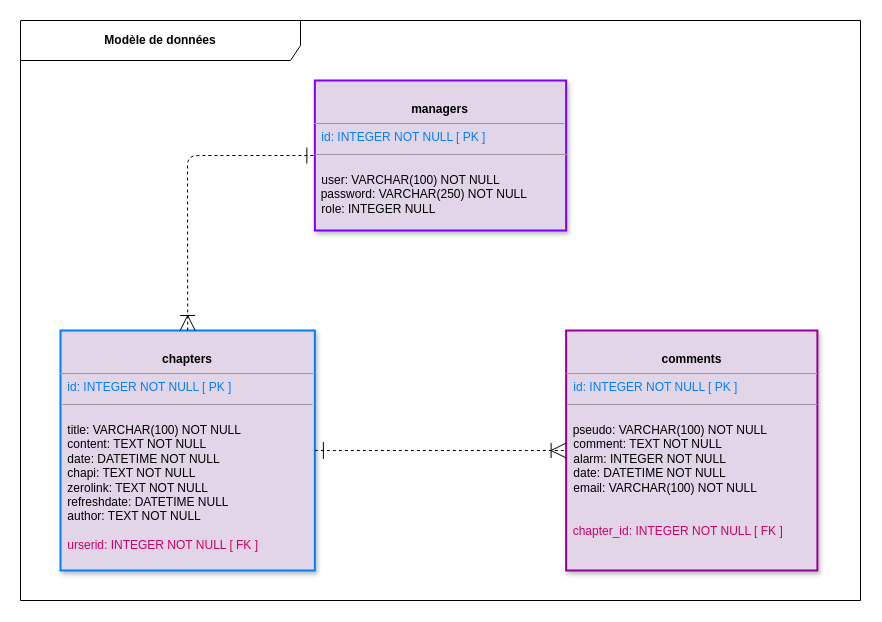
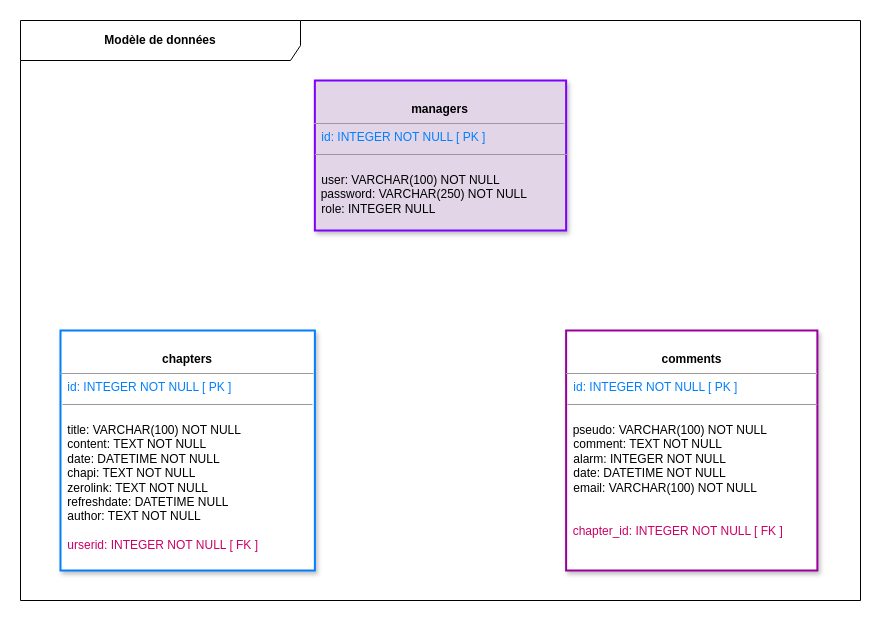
  <mxCell id="0" />
  <mxCell id="1" parent="0" />
  <mxCell id="2" value="&lt;b&gt;Modèle de données&lt;/b&gt;" style="shape=umlFrame;whiteSpace=wrap;html=1;width=280;height=40;fillColor=#FFFFFF;swimlaneFillColor=#ffffff;" vertex="1" parent="1"><mxGeometry x="20" y="20" width="840" height="580" as="geometry" /></mxCell>
- <mxCell id="3" value="&lt;p style=&quot;margin: 0px ; margin-top: 4px ; text-align: center&quot;&gt;&lt;b&gt;&lt;br&gt;&lt;/b&gt;&lt;/p&gt;&lt;p style=&quot;margin: 0px ; margin-top: 4px ; text-align: center&quot;&gt;&lt;b&gt;comments&lt;/b&gt;&lt;/p&gt;&lt;hr size=&quot;1&quot;&gt;&lt;p style=&quot;margin: 0px ; margin-left: 4px&quot;&gt;&amp;nbsp;&lt;font color=&quot;#007fff&quot;&gt;id: INTEGER NOT NULL [ PK ]&lt;/font&gt;&lt;br&gt;&lt;/p&gt;&lt;p style=&quot;margin: 0px ; margin-left: 4px&quot;&gt;&lt;font color=&quot;#007fff&quot;&gt;&lt;br&gt;&lt;/font&gt;&lt;/p&gt;&lt;p style=&quot;margin: 0px ; margin-left: 4px&quot;&gt;&lt;/p&gt;&lt;br&gt;&amp;nbsp; pseudo: VARCHAR(100) NOT NULL&lt;br&gt;&lt;p style=&quot;margin: 0px 0px 0px 4px&quot;&gt;&amp;nbsp;comment: TEXT NOT NULL&lt;br&gt;&lt;/p&gt;&lt;p style=&quot;margin: 0px 0px 0px 4px&quot;&gt;&amp;nbsp;alarm: INTEGER NOT NULL&lt;/p&gt;&lt;p style=&quot;margin: 0px 0px 0px 4px&quot;&gt;&amp;nbsp;&lt;span&gt;date: DATETIME NOT NULL&lt;/span&gt;&lt;/p&gt;&lt;p style=&quot;margin: 0px 0px 0px 4px&quot;&gt;&lt;span&gt;&amp;nbsp;email: VARCHAR(100) NOT NULL&lt;/span&gt;&lt;/p&gt;&lt;p style=&quot;margin: 0px 0px 0px 4px&quot;&gt;&amp;nbsp;&lt;/p&gt;&lt;p style=&quot;margin: 0px 0px 0px 4px&quot;&gt;&lt;br&gt;&lt;/p&gt;&lt;p style=&quot;margin: 0px 0px 0px 4px&quot;&gt;&lt;/p&gt;&lt;span style=&quot;color: rgb(204 , 0 , 102)&quot;&gt;&amp;nbsp; chapter_id:&amp;nbsp;&lt;/span&gt;&lt;span style=&quot;color: rgb(204 , 0 , 102)&quot;&gt;INTEGER NOT NULL [ FK ]&lt;br&gt;&lt;/span&gt;&lt;span style=&quot;color: rgb(204 , 0 , 102)&quot;&gt;&lt;br&gt;&lt;/span&gt;&lt;p style=&quot;margin: 0px ; margin-left: 4px&quot;&gt;&amp;nbsp;&lt;/p&gt;&lt;p&gt;&lt;br&gt;&lt;/p&gt;" style="verticalAlign=top;align=left;overflow=fill;fontSize=12;fontFamily=Helvetica;html=1;fillColor=#e1d5e7;strokeWidth=2;shadow=1;strokeColor=#990099;" vertex="1" parent="1"><mxGeometry x="565.62" y="330" width="251.25" height="240" as="geometry" /></mxCell>
+ <mxCell id="3" value="&lt;p style=&quot;margin: 0px ; margin-top: 4px ; text-align: center&quot;&gt;&lt;b&gt;&lt;br&gt;&lt;/b&gt;&lt;/p&gt;&lt;p style=&quot;margin: 0px ; margin-top: 4px ; text-align: center&quot;&gt;&lt;b&gt;comments&lt;/b&gt;&lt;/p&gt;&lt;hr size=&quot;1&quot;&gt;&lt;p style=&quot;margin: 0px ; margin-left: 4px&quot;&gt;&amp;nbsp;&lt;font color=&quot;#007fff&quot;&gt;id: INTEGER NOT NULL [ PK ]&lt;/font&gt;&lt;br&gt;&lt;/p&gt;&lt;p style=&quot;margin: 0px ; margin-left: 4px&quot;&gt;&lt;font color=&quot;#007fff&quot;&gt;&lt;br&gt;&lt;/font&gt;&lt;/p&gt;&lt;p style=&quot;margin: 0px ; margin-left: 4px&quot;&gt;&lt;/p&gt;&lt;br&gt;&amp;nbsp; pseudo: VARCHAR(100) NOT NULL&lt;br&gt;&lt;p style=&quot;margin: 0px 0px 0px 4px&quot;&gt;&amp;nbsp;comment: TEXT NOT NULL&lt;br&gt;&lt;/p&gt;&lt;p style=&quot;margin: 0px 0px 0px 4px&quot;&gt;&amp;nbsp;alarm: INTEGER NOT NULL&lt;/p&gt;&lt;p style=&quot;margin: 0px 0px 0px 4px&quot;&gt;&amp;nbsp;&lt;span&gt;date: DATETIME NOT NULL&lt;/span&gt;&lt;/p&gt;&lt;p style=&quot;margin: 0px 0px 0px 4px&quot;&gt;&lt;span&gt;&amp;nbsp;email: VARCHAR(100) NOT NULL&lt;/span&gt;&lt;/p&gt;&lt;p style=&quot;margin: 0px 0px 0px 4px&quot;&gt;&amp;nbsp;&lt;/p&gt;&lt;p style=&quot;margin: 0px 0px 0px 4px&quot;&gt;&lt;br&gt;&lt;/p&gt;&lt;p style=&quot;margin: 0px 0px 0px 4px&quot;&gt;&lt;/p&gt;&lt;span style=&quot;color: rgb(204 , 0 , 102)&quot;&gt;&amp;nbsp; chapter_id:&amp;nbsp;&lt;/span&gt;&lt;span style=&quot;color: rgb(204 , 0 , 102)&quot;&gt;INTEGER NOT NULL [ FK ]&lt;br&gt;&lt;/span&gt;&lt;span style=&quot;color: rgb(204 , 0 , 102)&quot;&gt;&lt;br&gt;&lt;/span&gt;&lt;p style=&quot;margin: 0px ; margin-left: 4px&quot;&gt;&amp;nbsp;&lt;/p&gt;&lt;p&gt;&lt;br&gt;&lt;/p&gt;" style="verticalAlign=top;align=left;overflow=fill;fontSize=12;fontFamily=Helvetica;html=1;fillColor=#FFFFFF;strokeWidth=2;shadow=1;strokeColor=#990099;" vertex="1" parent="1"><mxGeometry x="565.62" y="330" width="251.25" height="240" as="geometry" /></mxCell>
  <mxCell id="4" value="&lt;p style=&quot;margin: 0px ; margin-top: 4px ; text-align: center&quot;&gt;&lt;b&gt;&lt;br&gt;&lt;/b&gt;&lt;/p&gt;&lt;p style=&quot;margin: 0px ; margin-top: 4px ; text-align: center&quot;&gt;&lt;b&gt;managers&lt;/b&gt;&lt;/p&gt;&lt;hr size=&quot;1&quot;&gt;&lt;p style=&quot;margin: 0px ; margin-left: 4px&quot;&gt;&amp;nbsp;&lt;font color=&quot;#007fff&quot;&gt;id: INTEGER NOT NULL [ PK ]&lt;/font&gt;&lt;br&gt;&lt;/p&gt;&lt;p style=&quot;margin: 0px ; margin-left: 4px&quot;&gt;&lt;font color=&quot;#007fff&quot;&gt;&lt;br&gt;&lt;/font&gt;&lt;/p&gt;&lt;p style=&quot;margin: 0px ; margin-left: 4px&quot;&gt;&lt;span&gt;&amp;nbsp;&lt;/span&gt;&lt;/p&gt;&lt;p style=&quot;margin: 0px ; margin-left: 4px&quot;&gt;&lt;span&gt;&amp;nbsp;user: VARCHAR(100) NOT NULL&lt;/span&gt;&lt;/p&gt;&amp;nbsp; password: VARCHAR(250) NOT NULL&lt;p style=&quot;margin: 0px ; margin-left: 4px&quot;&gt;&lt;span&gt;&amp;nbsp;role: INTEGER NULL&lt;/span&gt;&lt;/p&gt;&lt;p style=&quot;margin: 0px 0px 0px 4px&quot;&gt;&lt;br&gt;&lt;/p&gt;" style="verticalAlign=top;align=left;overflow=fill;fontSize=12;fontFamily=Helvetica;html=1;fillColor=#e1d5e7;strokeWidth=2;strokeColor=#7F00FF;shadow=1;" vertex="1" parent="1"><mxGeometry x="314.37" y="80" width="251.25" height="150" as="geometry" /></mxCell>
  <mxCell id="5" value="" style="line;strokeWidth=1;fillColor=none;align=left;verticalAlign=middle;spacingTop=-1;spacingLeft=3;spacingRight=3;rotatable=0;labelPosition=right;points=[];portConstraint=eastwest;strokeColor=#999999;" vertex="1" parent="1"><mxGeometry x="314.37" y="150" width="252.5" height="8" as="geometry" /></mxCell>
- <mxCell id="6" value="&lt;p style=&quot;margin: 0px ; margin-top: 4px ; text-align: center&quot;&gt;&lt;b&gt;&lt;br&gt;&lt;/b&gt;&lt;/p&gt;&lt;p style=&quot;margin: 0px ; margin-top: 4px ; text-align: center&quot;&gt;&lt;b&gt;chapters&lt;/b&gt;&lt;br&gt;&lt;/p&gt;&lt;hr size=&quot;1&quot;&gt;&lt;p style=&quot;margin: 0px ; margin-left: 4px&quot;&gt;&amp;nbsp;&lt;font color=&quot;#007fff&quot;&gt;id: INTEGER NOT NULL [ PK ]&lt;/font&gt;&lt;/p&gt;&lt;p style=&quot;margin: 0px ; margin-left: 4px&quot;&gt;&lt;br&gt;&lt;/p&gt;&lt;p style=&quot;margin: 0px ; margin-left: 4px&quot;&gt;&amp;nbsp;&lt;/p&gt;&lt;p style=&quot;margin: 0px ; margin-left: 4px&quot;&gt;&amp;nbsp;title: VARCHAR(100) NOT NULL&lt;/p&gt;&lt;p style=&quot;margin: 0px ; margin-left: 4px&quot;&gt;&amp;nbsp;content: TEXT NOT NULL&lt;/p&gt;&lt;p style=&quot;margin: 0px ; margin-left: 4px&quot;&gt;&amp;nbsp;date: DATETIME NOT NULL&amp;nbsp;&lt;/p&gt;&lt;p style=&quot;margin: 0px ; margin-left: 4px&quot;&gt;&amp;nbsp;chapi: TEXT NOT NULL&lt;/p&gt;&lt;p style=&quot;margin: 0px 0px 0px 4px&quot;&gt;&amp;nbsp;zerolink: TEXT NOT NULL&lt;/p&gt;&lt;p style=&quot;margin: 0px 0px 0px 4px&quot;&gt;&amp;nbsp;refreshdate: DATETIME NULL&lt;/p&gt;&lt;p style=&quot;margin: 0px 0px 0px 4px&quot;&gt;&amp;nbsp;author: TEXT NOT NULL&lt;/p&gt;&lt;span style=&quot;color: rgb(204 , 0 , 102)&quot;&gt;&lt;br&gt;&lt;/span&gt;&lt;p style=&quot;margin: 0px ; margin-left: 4px&quot;&gt;&lt;span style=&quot;color: rgb(204 , 0 , 102)&quot;&gt;&amp;nbsp;urserid:&amp;nbsp;&lt;/span&gt;&lt;span style=&quot;color: rgb(204 , 0 , 102)&quot;&gt;INTEGER NOT NULL [ FK ]&lt;/span&gt;&lt;br&gt;&lt;/p&gt;&lt;p&gt;&lt;br&gt;&lt;/p&gt;" style="verticalAlign=top;align=left;overflow=fill;fontSize=12;fontFamily=Helvetica;html=1;fillColor=#e1d5e7;strokeWidth=2;shadow=1;strokeColor=#007FFF;" vertex="1" parent="1"><mxGeometry x="59.99" y="330" width="254.38" height="240" as="geometry" /></mxCell>
- <mxCell id="7" value="" style="edgeStyle=entityRelationEdgeStyle;fontSize=12;html=1;endArrow=ERoneToMany;jumpSize=10;endSize=13;exitX=1;exitY=0.5;exitDx=0;exitDy=0;dashed=1;startSize=15;startArrow=ERone;startFill=0;" edge="1" parent="1" source="6" target="3"><mxGeometry width="100" height="100" relative="1" as="geometry"><mxPoint x="580" y="465" as="sourcePoint" /><mxPoint x="950" y="592.5" as="targetPoint" /></mxGeometry></mxCell>
- <mxCell id="8" value="" style="endArrow=ERone;dashed=1;html=1;entryX=0;entryY=0.5;entryDx=0;entryDy=0;exitX=0.5;exitY=0;exitDx=0;exitDy=0;startArrow=ERoneToMany;startFill=0;startSize=13;endFill=0;endSize=14;" edge="1" parent="1" source="6" target="4"><mxGeometry width="50" height="50" relative="1" as="geometry"><mxPoint x="470" y="350" as="sourcePoint" /><mxPoint x="520" y="300" as="targetPoint" /><Array as="points"><mxPoint x="187" y="155" /></Array></mxGeometry></mxCell>
+ <mxCell id="6" value="&lt;p style=&quot;margin: 0px ; margin-top: 4px ; text-align: center&quot;&gt;&lt;b&gt;&lt;br&gt;&lt;/b&gt;&lt;/p&gt;&lt;p style=&quot;margin: 0px ; margin-top: 4px ; text-align: center&quot;&gt;&lt;b&gt;chapters&lt;/b&gt;&lt;br&gt;&lt;/p&gt;&lt;hr size=&quot;1&quot;&gt;&lt;p style=&quot;margin: 0px ; margin-left: 4px&quot;&gt;&amp;nbsp;&lt;font color=&quot;#007fff&quot;&gt;id: INTEGER NOT NULL [ PK ]&lt;/font&gt;&lt;/p&gt;&lt;p style=&quot;margin: 0px ; margin-left: 4px&quot;&gt;&lt;br&gt;&lt;/p&gt;&lt;p style=&quot;margin: 0px ; margin-left: 4px&quot;&gt;&amp;nbsp;&lt;/p&gt;&lt;p style=&quot;margin: 0px ; margin-left: 4px&quot;&gt;&amp;nbsp;title: VARCHAR(100) NOT NULL&lt;/p&gt;&lt;p style=&quot;margin: 0px ; margin-left: 4px&quot;&gt;&amp;nbsp;content: TEXT NOT NULL&lt;/p&gt;&lt;p style=&quot;margin: 0px ; margin-left: 4px&quot;&gt;&amp;nbsp;date: DATETIME NOT NULL&amp;nbsp;&lt;/p&gt;&lt;p style=&quot;margin: 0px ; margin-left: 4px&quot;&gt;&amp;nbsp;chapi: TEXT NOT NULL&lt;/p&gt;&lt;p style=&quot;margin: 0px 0px 0px 4px&quot;&gt;&amp;nbsp;zerolink: TEXT NOT NULL&lt;/p&gt;&lt;p style=&quot;margin: 0px 0px 0px 4px&quot;&gt;&amp;nbsp;refreshdate: DATETIME NULL&lt;/p&gt;&lt;p style=&quot;margin: 0px 0px 0px 4px&quot;&gt;&amp;nbsp;author: TEXT NOT NULL&lt;/p&gt;&lt;span style=&quot;color: rgb(204 , 0 , 102)&quot;&gt;&lt;br&gt;&lt;/span&gt;&lt;p style=&quot;margin: 0px ; margin-left: 4px&quot;&gt;&lt;span style=&quot;color: rgb(204 , 0 , 102)&quot;&gt;&amp;nbsp;urserid:&amp;nbsp;&lt;/span&gt;&lt;span style=&quot;color: rgb(204 , 0 , 102)&quot;&gt;INTEGER NOT NULL [ FK ]&lt;/span&gt;&lt;br&gt;&lt;/p&gt;&lt;p&gt;&lt;br&gt;&lt;/p&gt;" style="verticalAlign=top;align=left;overflow=fill;fontSize=12;fontFamily=Helvetica;html=1;fillColor=#FFFFFF;strokeWidth=2;shadow=1;strokeColor=#007FFF;" vertex="1" parent="1"><mxGeometry x="59.99" y="330" width="254.38" height="240" as="geometry" /></mxCell>
  <mxCell id="9" value="" style="line;strokeWidth=1;fillColor=none;align=left;verticalAlign=middle;spacingTop=-1;spacingLeft=3;spacingRight=3;rotatable=0;labelPosition=right;points=[];portConstraint=eastwest;strokeColor=#999999;" vertex="1" parent="1"><mxGeometry x="61.99" y="400" width="250.01" height="8" as="geometry" /></mxCell>
  <mxCell id="10" value="" style="line;strokeWidth=1;fillColor=none;align=left;verticalAlign=middle;spacingTop=-1;spacingLeft=3;spacingRight=3;rotatable=0;labelPosition=right;points=[];portConstraint=eastwest;strokeColor=#999999;" vertex="1" parent="1"><mxGeometry x="566.87" y="400" width="250.01" height="8" as="geometry" /></mxCell>
